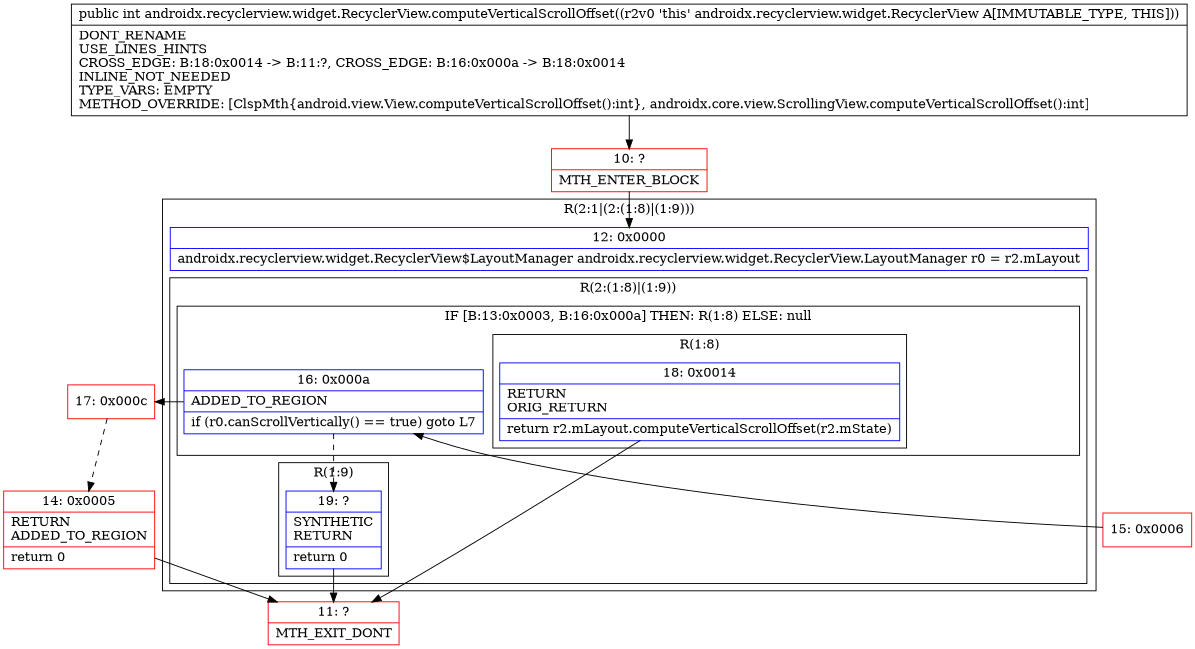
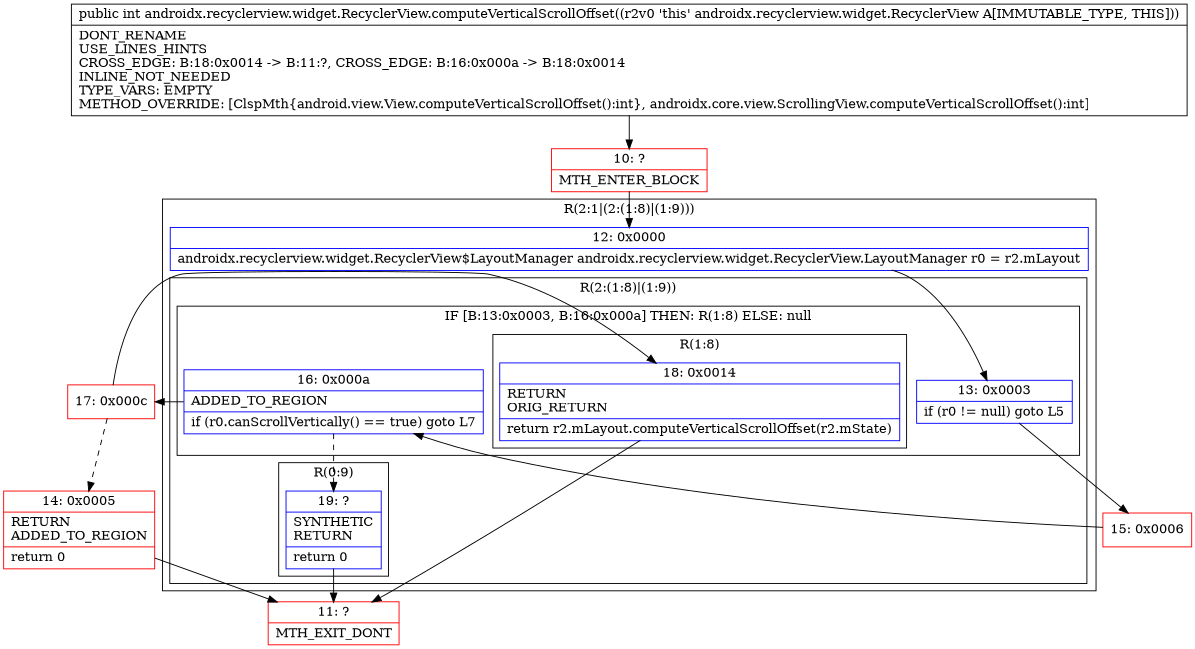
  digraph {
    fontname="DejaVu Serif"
    node [color=blue fontname="DejaVu Serif" shape=record]
    edge [fontname="DejaVu Serif"]
    n1 [label="{18\:\ 0x0014|RETURN\lORIG_RETURN\l|return r2.mLayout.computeVerticalScrollOffset(r2.mState)\l}"]
+   n2 [label="{13\:\ 0x0003|if (r0 != null) goto L5\l}"]
    n3 [label="{16\:\ 0x000a|ADDED_TO_REGION\l|if (r0.canScrollVertically() == true) goto L7\l}"]
    n4 [label="{19\:\ ?|SYNTHETIC\lRETURN\l|return 0\l}"]
    n5 [label="{12\:\ 0x0000|androidx.recyclerview.widget.RecyclerView$LayoutManager androidx.recyclerview.widget.RecyclerView.LayoutManager r0 = r2.mLayout\l}"]
    n6 [color=red label="{11\:\ ?|MTH_EXIT_DONT\l}"]
    n7 [color=red label="{15\:\ 0x0006}"]
    n8 [color=red label="{17\:\ 0x000c}"]
    n9 [color=red label="{14\:\ 0x0005|RETURN\lADDED_TO_REGION\l|return 0\l}"]
    n10 [color=red label="{10\:\ ?|MTH_ENTER_BLOCK\l}"]
    n11 [label="{public int androidx.recyclerview.widget.RecyclerView.computeVerticalScrollOffset((r2v0 'this' androidx.recyclerview.widget.RecyclerView A[IMMUTABLE_TYPE, THIS]))  | DONT_RENAME\lUSE_LINES_HINTS\lCROSS_EDGE: B:18:0x0014 \-\> B:11:?, CROSS_EDGE: B:16:0x000a \-\> B:18:0x0014\lINLINE_NOT_NEEDED\lTYPE_VARS: EMPTY\lMETHOD_OVERRIDE: [ClspMth\{android.view.View.computeVerticalScrollOffset():int\}, androidx.core.view.ScrollingView.computeVerticalScrollOffset():int]\l}" color=""]
    subgraph cluster_1 {
      label="R(2:1|(2:(1:8)|(1:9)))"
      n5
      subgraph cluster_2 {
        label="R(2:(1:8)|(1:9))"
        subgraph cluster_3 {
          label="IF [B:13:0x0003, B:16:0x000a] THEN: R(1:8) ELSE: null"
+         n2
          n3
          subgraph cluster_4 {
            label="R(1:8)"
            n1
          }
        }
        subgraph cluster_5 {
-         label="R(1:9)"
+         label="R(0:9)"
          n4
        }
      }
    }
    n1 -> n6
+   n2 -> n7
    n3 -> n4 [style=dashed]
    n3 -> n8
    n4 -> n6
+   n5 -> n2
    n7 -> n3
+   n8 -> n1
    n8 -> n9 [style=dashed]
    n9 -> n6
    n10 -> n5
    n11 -> n10
  }
